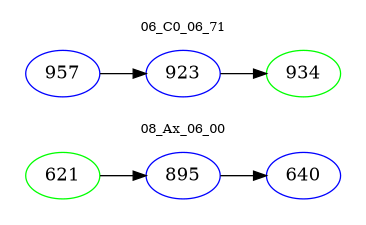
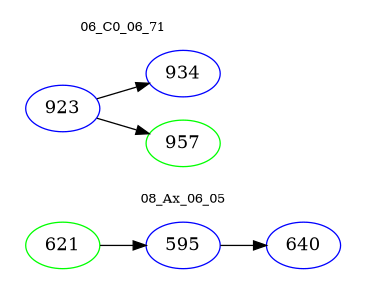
  digraph {
    rankdir=LR
    node [color=blue]
    edge [color=black]
-   n1 [label=895]
+   n1 [label=595]
    n2 [color=green label=621]
    n3 [label=640]
    n4 [label=923]
-   n5 [label=957]
-   n6 [color=green label=934]
+   n5 [color=green label=957]
+   n6 [label=934]
    subgraph cluster_1 {
      color=white
      fontsize=10
-     label="08_Ax_06_00"
+     label="08_Ax_06_05"
      n1
      n2
      n3
    }
    subgraph cluster_2 {
      color=white
      fontsize=10
      label="06_C0_06_71"
      n4
      n5
      n6
    }
    n1 -> n3
    n2 -> n1
-   n5 -> n4
+   n4 -> n5
    n4 -> n6
  }
